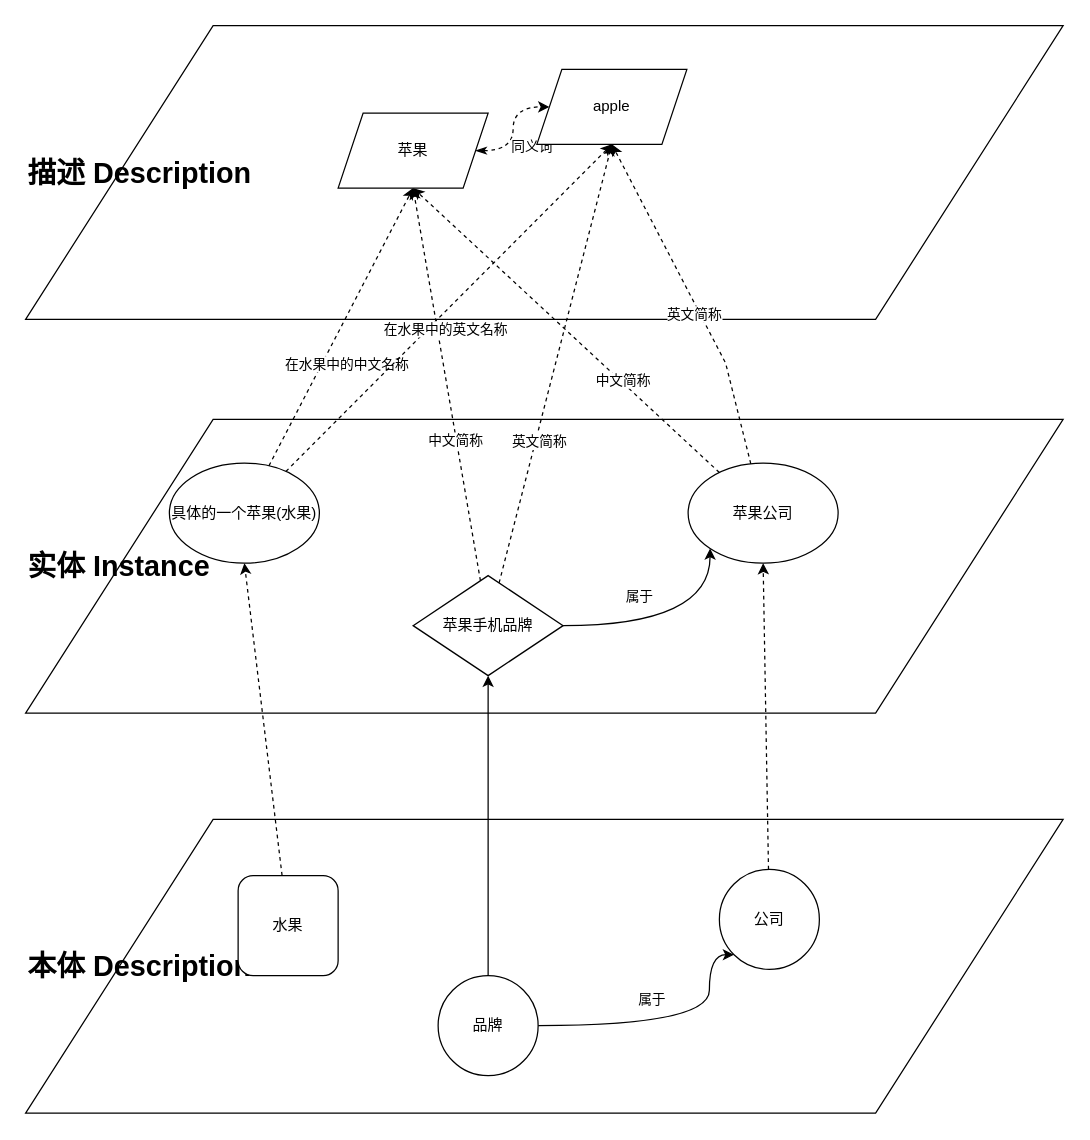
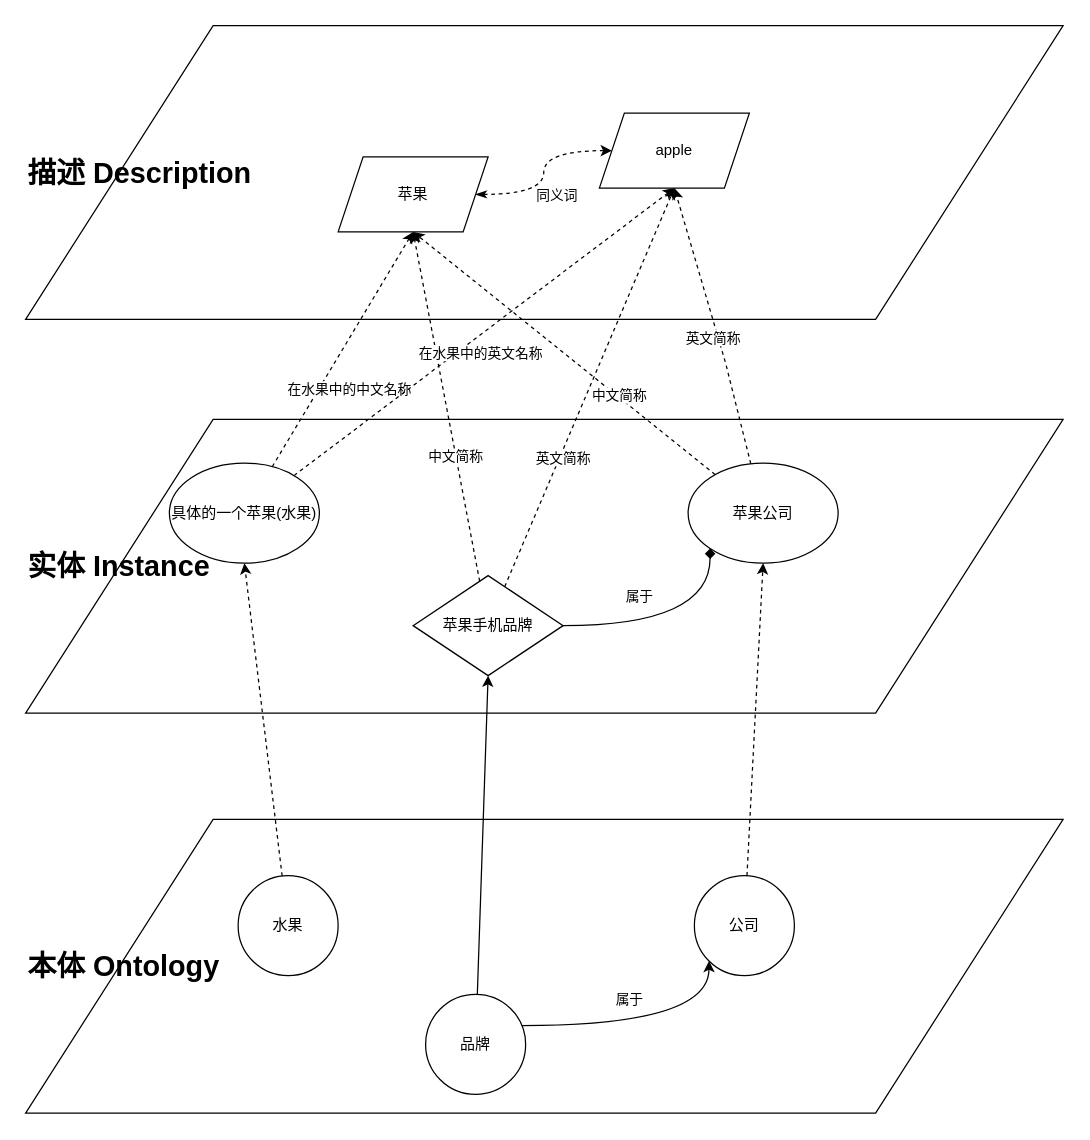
  <mxCell id="0" />
  <mxCell id="1" parent="0" />
- <mxCell id="2" value="&lt;font style=&quot;font-size: 23px&quot;&gt;&lt;b&gt;本体 Description&lt;/b&gt;&lt;/font&gt;" style="shape=parallelogram;perimeter=parallelogramPerimeter;whiteSpace=wrap;html=1;fixedSize=1;size=150;align=left;" vertex="1" parent="1"><mxGeometry x="20" y="655" width="830" height="235" as="geometry" /></mxCell>
+ <mxCell id="2" value="&lt;font style=&quot;font-size: 23px&quot;&gt;&lt;b&gt;本体 Ontology&lt;/b&gt;&lt;/font&gt;" style="shape=parallelogram;perimeter=parallelogramPerimeter;whiteSpace=wrap;html=1;fixedSize=1;size=150;align=left;" vertex="1" parent="1"><mxGeometry x="20" y="655" width="830" height="235" as="geometry" /></mxCell>
  <mxCell id="3" value="&lt;font style=&quot;font-size: 23px&quot;&gt;&lt;b&gt;描述 Description&lt;/b&gt;&lt;/font&gt;" style="shape=parallelogram;perimeter=parallelogramPerimeter;whiteSpace=wrap;html=1;fixedSize=1;size=150;align=left;" vertex="1" parent="1"><mxGeometry x="20" y="20" width="830" height="235" as="geometry" /></mxCell>
  <mxCell id="4" value="&lt;font size=&quot;1&quot;&gt;&lt;b style=&quot;font-size: 23px&quot;&gt;实体 Instance&lt;/b&gt;&lt;/font&gt;" style="shape=parallelogram;perimeter=parallelogramPerimeter;whiteSpace=wrap;html=1;fixedSize=1;size=150;align=left;" vertex="1" parent="1"><mxGeometry x="20" y="335" width="830" height="235" as="geometry" /></mxCell>
  <mxCell id="5" style="edgeStyle=none;rounded=0;orthogonalLoop=1;jettySize=auto;html=1;entryX=0.5;entryY=1;entryDx=0;entryDy=0;dashed=1;startArrow=none;startFill=0;" edge="1" parent="1" source="8" target="29"><mxGeometry relative="1" as="geometry" /></mxCell>
  <mxCell id="6" value="中文简称" style="edgeLabel;html=1;align=center;verticalAlign=middle;resizable=0;points=[];" vertex="1" connectable="0" parent="5"><mxGeometry x="-0.357" y="-1" relative="1" as="geometry"><mxPoint as="offset" /></mxGeometry></mxCell>
  <mxCell id="7" value="英文简称" style="edgeStyle=none;rounded=0;orthogonalLoop=1;jettySize=auto;html=1;entryX=0.5;entryY=1;entryDx=0;entryDy=0;dashed=1;startArrow=none;startFill=0;" edge="1" parent="1" source="8" target="32"><mxGeometry x="-0.082" y="4" relative="1" as="geometry"><Array as="points"><mxPoint x="580" y="290" /></Array><mxPoint as="offset" /></mxGeometry></mxCell>
  <mxCell id="8" value="苹果公司" style="ellipse;whiteSpace=wrap;html=1;" vertex="1" parent="1"><mxGeometry x="550" y="370" width="120" height="80" as="geometry" /></mxCell>
  <mxCell id="9" style="rounded=0;orthogonalLoop=1;jettySize=auto;html=1;entryX=0.5;entryY=1;entryDx=0;entryDy=0;dashed=1;startArrow=none;startFill=0;" edge="1" parent="1" source="10" target="26"><mxGeometry relative="1" as="geometry" /></mxCell>
- <mxCell id="10" value="水果" style="whiteSpace=wrap;html=1;aspect=fixed;rounded=1;" vertex="1" parent="1"><mxGeometry x="190" y="700" width="80" height="80" as="geometry" /></mxCell>
- <mxCell id="11" style="edgeStyle=orthogonalEdgeStyle;rounded=0;orthogonalLoop=1;jettySize=auto;html=1;entryX=0;entryY=1;entryDx=0;entryDy=0;curved=1;" edge="1" parent="1" source="17" target="8"><mxGeometry relative="1" as="geometry" /></mxCell>
+ <mxCell id="10" value="水果" style="ellipse;whiteSpace=wrap;html=1;aspect=fixed;" vertex="1" parent="1"><mxGeometry x="190" y="700" width="80" height="80" as="geometry" /></mxCell>
+ <mxCell id="11" style="edgeStyle=orthogonalEdgeStyle;rounded=0;orthogonalLoop=1;jettySize=auto;html=1;entryX=0;entryY=1;entryDx=0;entryDy=0;curved=1;endArrow=diamond;" edge="1" parent="1" source="17" target="8"><mxGeometry relative="1" as="geometry" /></mxCell>
  <mxCell id="12" value="属于" style="edgeLabel;html=1;align=center;verticalAlign=middle;resizable=0;points=[];" vertex="1" connectable="0" parent="11"><mxGeometry x="-0.331" y="24" relative="1" as="geometry"><mxPoint as="offset" /></mxGeometry></mxCell>
  <mxCell id="13" style="edgeStyle=none;rounded=0;orthogonalLoop=1;jettySize=auto;html=1;entryX=0.5;entryY=1;entryDx=0;entryDy=0;dashed=1;startArrow=none;startFill=0;" edge="1" parent="1" source="17" target="29"><mxGeometry relative="1" as="geometry" /></mxCell>
  <mxCell id="14" value="中文简称" style="edgeLabel;html=1;align=center;verticalAlign=middle;resizable=0;points=[];" vertex="1" connectable="0" parent="13"><mxGeometry x="-0.285" y="1" relative="1" as="geometry"><mxPoint as="offset" /></mxGeometry></mxCell>
  <mxCell id="15" style="edgeStyle=none;rounded=0;orthogonalLoop=1;jettySize=auto;html=1;entryX=0.5;entryY=1;entryDx=0;entryDy=0;dashed=1;startArrow=none;startFill=0;" edge="1" parent="1" source="17" target="32"><mxGeometry relative="1" as="geometry" /></mxCell>
  <mxCell id="16" value="英文简称" style="edgeLabel;html=1;align=center;verticalAlign=middle;resizable=0;points=[];" vertex="1" connectable="0" parent="15"><mxGeometry x="-0.349" y="-2" relative="1" as="geometry"><mxPoint as="offset" /></mxGeometry></mxCell>
  <mxCell id="17" value="苹果手机品牌" style="rhombus;whiteSpace=wrap;html=1;" vertex="1" parent="1"><mxGeometry x="330" y="460" width="120" height="80" as="geometry" /></mxCell>
  <mxCell id="18" style="edgeStyle=orthogonalEdgeStyle;rounded=0;orthogonalLoop=1;jettySize=auto;html=1;entryX=0;entryY=1;entryDx=0;entryDy=0;curved=1;" edge="1" parent="1" source="21" target="31"><mxGeometry relative="1" as="geometry"><Array as="points"><mxPoint x="567" y="820" /></Array></mxGeometry></mxCell>
  <mxCell id="19" value="属于" style="edgeLabel;html=1;align=center;verticalAlign=middle;resizable=0;points=[];" vertex="1" connectable="0" parent="18"><mxGeometry x="-0.152" y="22" relative="1" as="geometry"><mxPoint as="offset" /></mxGeometry></mxCell>
  <mxCell id="20" style="rounded=0;orthogonalLoop=1;jettySize=auto;html=1;entryX=0.5;entryY=1;entryDx=0;entryDy=0;dashed=0;" edge="1" parent="1" source="21" target="17"><mxGeometry relative="1" as="geometry" /></mxCell>
- <mxCell id="21" value="品牌" style="ellipse;whiteSpace=wrap;html=1;aspect=fixed;" vertex="1" parent="1"><mxGeometry x="350" y="780" width="80" height="80" as="geometry" /></mxCell>
+ <mxCell id="21" value="品牌" style="ellipse;whiteSpace=wrap;html=1;aspect=fixed;" vertex="1" parent="1"><mxGeometry x="340" y="795" width="80" height="80" as="geometry" /></mxCell>
  <mxCell id="22" style="rounded=0;orthogonalLoop=1;jettySize=auto;html=1;entryX=0.5;entryY=1;entryDx=0;entryDy=0;dashed=1;" edge="1" parent="1" source="26" target="29"><mxGeometry relative="1" as="geometry" /></mxCell>
  <mxCell id="23" value="在水果中的中文名称" style="edgeLabel;html=1;align=center;verticalAlign=middle;resizable=0;points=[];" vertex="1" connectable="0" parent="22"><mxGeometry x="0.11" y="2" relative="1" as="geometry"><mxPoint y="43" as="offset" /></mxGeometry></mxCell>
  <mxCell id="24" style="rounded=0;orthogonalLoop=1;jettySize=auto;html=1;entryX=0.5;entryY=1;entryDx=0;entryDy=0;dashed=1;startArrow=none;startFill=0;" edge="1" parent="1" source="26" target="32"><mxGeometry relative="1" as="geometry" /></mxCell>
  <mxCell id="25" value="在水果中的英文名称" style="edgeLabel;html=1;align=center;verticalAlign=middle;resizable=0;points=[];" vertex="1" connectable="0" parent="24"><mxGeometry x="-0.017" y="1" relative="1" as="geometry"><mxPoint y="15" as="offset" /></mxGeometry></mxCell>
  <mxCell id="26" value="具体的一个苹果(水果)" style="ellipse;whiteSpace=wrap;html=1;" vertex="1" parent="1"><mxGeometry x="135" y="370" width="120" height="80" as="geometry" /></mxCell>
  <mxCell id="27" style="edgeStyle=orthogonalEdgeStyle;curved=1;rounded=0;orthogonalLoop=1;jettySize=auto;html=1;entryX=0;entryY=0.5;entryDx=0;entryDy=0;dashed=1;startArrow=classicThin;startFill=1;" edge="1" parent="1" source="29" target="32"><mxGeometry relative="1" as="geometry" /></mxCell>
  <mxCell id="28" value="同义词" style="edgeLabel;html=1;align=center;verticalAlign=middle;resizable=0;points=[];" vertex="1" connectable="0" parent="27"><mxGeometry x="-0.288" y="-1" relative="1" as="geometry"><mxPoint x="13" y="-1" as="offset" /></mxGeometry></mxCell>
- <mxCell id="29" value="苹果" style="shape=parallelogram;perimeter=parallelogramPerimeter;whiteSpace=wrap;html=1;fixedSize=1;" vertex="1" parent="1"><mxGeometry x="270" y="90" width="120" height="60" as="geometry" /></mxCell>
+ <mxCell id="29" value="苹果" style="shape=parallelogram;perimeter=parallelogramPerimeter;whiteSpace=wrap;html=1;fixedSize=1;" vertex="1" parent="1"><mxGeometry x="270" y="125" width="120" height="60" as="geometry" /></mxCell>
  <mxCell id="30" style="edgeStyle=none;rounded=0;orthogonalLoop=1;jettySize=auto;html=1;entryX=0.5;entryY=1;entryDx=0;entryDy=0;dashed=1;" edge="1" parent="1" source="31" target="8"><mxGeometry relative="1" as="geometry" /></mxCell>
- <mxCell id="31" value="公司" style="ellipse;whiteSpace=wrap;html=1;aspect=fixed;" vertex="1" parent="1"><mxGeometry x="575" y="695" width="80" height="80" as="geometry" /></mxCell>
- <mxCell id="32" value="apple" style="shape=parallelogram;perimeter=parallelogramPerimeter;whiteSpace=wrap;html=1;fixedSize=1;" vertex="1" parent="1"><mxGeometry x="429" y="55" width="120" height="60" as="geometry" /></mxCell>
+ <mxCell id="31" value="公司" style="ellipse;whiteSpace=wrap;html=1;aspect=fixed;" vertex="1" parent="1"><mxGeometry x="555" y="700" width="80" height="80" as="geometry" /></mxCell>
+ <mxCell id="32" value="apple" style="shape=parallelogram;perimeter=parallelogramPerimeter;whiteSpace=wrap;html=1;fixedSize=1;" vertex="1" parent="1"><mxGeometry x="479" y="90" width="120" height="60" as="geometry" /></mxCell>
